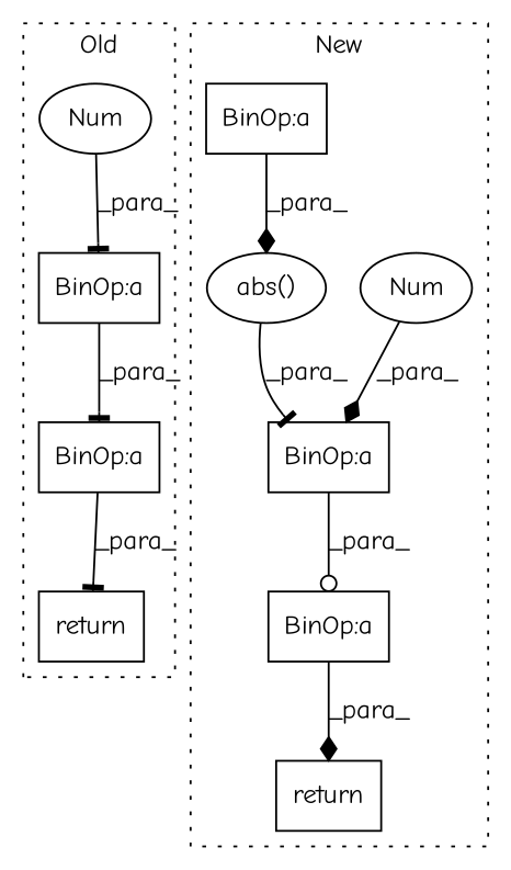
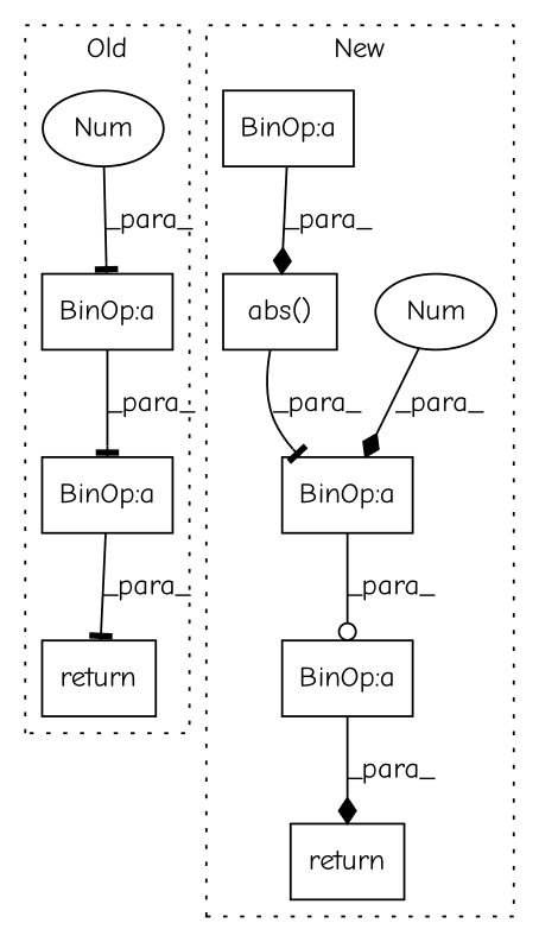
  digraph {
    fontname="Comic Neue"
    node [a=82 l=3 s=4793 shape=box fontname="Comic Neue"]
    edge [arrowhead=tee fontname="Comic Neue"]
    n1 [a=93 l=7 label=return s=3655]
    n2 [label="BinOp:a" s=3675]
    n3 [a=76 label=Num s=3678 shape=ellipse]
    n4 [l=19 label="BinOp:a" s=3665]
-   n5 [a=75 l="7,1" label="abs()" s="4796,4812" shape=ellipse]
+   n5 [a=75 l="7,1" label="abs()" s="4796,4812"]
    n6 [a=93 l=7 label=return s=4826]
    n7 [label="BinOp:a"]
    n8 [a=76 label=Num s=4790 shape=ellipse]
    n9 [l=23 label="BinOp:a"]
    n10 [label="BinOp:a" s=4808]
    subgraph cluster_1 {
      label=Old
      style=dotted
      n1
      n2
      n3
      n4
    }
    subgraph cluster_2 {
      label=New
      style=dotted
      n5
      n6
      n7
      n8
      n9
      n10
    }
    n2 -> n4 [label=_para_]
    n3 -> n2 [label=_para_]
    n4 -> n1 [label=_para_]
    n5 -> n7 [label=_para_]
    n7 -> n9 [label=_para_ arrowhead=odot]
    n8 -> n7 [label=_para_ arrowhead=diamond]
    n9 -> n6 [label=_para_ arrowhead=diamond]
    n10 -> n5 [label=_para_ arrowhead=diamond]
  }
